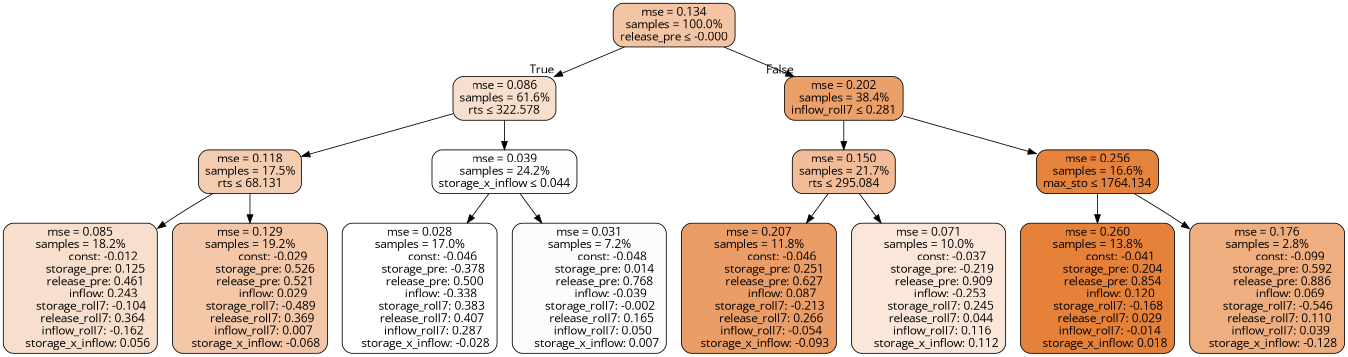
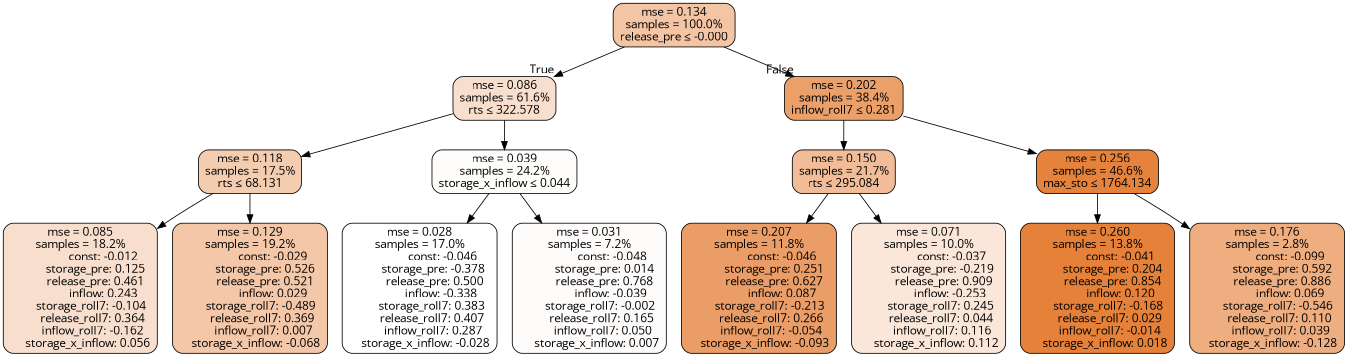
  digraph {
    fontname="Open Sans"
    node [color=black fillcolor="#f8dfcd" fontname="Open Sans" shape=rectangle style="filled, rounded"]
    edge [fontname="Open Sans"]
    n1 [fillcolor="#f3c5a4" label="mse = 0.134\nsamples = 100.0%\nrelease_pre &le; -0.000"]
    n2 [label="mse = 0.086\nsamples = 61.6%\nrts &le; 322.578"]
    n3 [fillcolor="#eba06a" label="mse = 0.202\nsamples = 38.4%\ninflow_roll7 &le; 0.281"]
    n4 [fillcolor="#f4cdb1" label="mse = 0.118\nsamples = 17.5%\nrts &le; 68.131"]
    n5 [fillcolor="#fefdfb" label="mse = 0.039\nsamples = 24.2%\nstorage_x_inflow &le; 0.044"]
    n6 [fillcolor="#f1bc97" label="mse = 0.150\nsamples = 21.7%\nrts &le; 295.084"]
-   n7 [fillcolor="#e5833c" label="mse = 0.256\nsamples = 16.6%\nmax_sto &le; 1764.134"]
+   n7 [fillcolor="#e5833c" label="mse = 0.256\nsamples = 46.6%\nmax_sto &le; 1764.134"]
    n8 [label="mse = 0.085\nsamples = 18.2%\n               const: -0.012\n          storage_pre: 0.125\n          release_pre: 0.461\n               inflow: 0.243\n       storage_roll7: -0.104\n        release_roll7: 0.364\n        inflow_roll7: -0.162\n     storage_x_inflow: 0.056"]
    n9 [fillcolor="#f3c7a8" label="mse = 0.129\nsamples = 19.2%\n               const: -0.029\n          storage_pre: 0.526\n          release_pre: 0.521\n               inflow: 0.029\n       storage_roll7: -0.489\n        release_roll7: 0.369\n         inflow_roll7: 0.007\n    storage_x_inflow: -0.068"]
    n10 [fillcolor="#ffffff" label="mse = 0.028\nsamples = 17.0%\n               const: -0.046\n         storage_pre: -0.378\n          release_pre: 0.500\n              inflow: -0.338\n        storage_roll7: 0.383\n        release_roll7: 0.407\n         inflow_roll7: 0.287\n    storage_x_inflow: -0.028"]
    n11 [fillcolor="#fefcfb" label="mse = 0.031\nsamples = 7.2%\n               const: -0.048\n          storage_pre: 0.014\n          release_pre: 0.768\n              inflow: -0.039\n       storage_roll7: -0.002\n        release_roll7: 0.165\n         inflow_roll7: 0.050\n     storage_x_inflow: 0.007"]
    n12 [fillcolor="#ea9d66" label="mse = 0.207\nsamples = 11.8%\n               const: -0.046\n          storage_pre: 0.251\n          release_pre: 0.627\n               inflow: 0.087\n       storage_roll7: -0.213\n        release_roll7: 0.266\n        inflow_roll7: -0.054\n    storage_x_inflow: -0.093"]
    n13 [fillcolor="#fae7d9" label="mse = 0.071\nsamples = 10.0%\n               const: -0.037\n         storage_pre: -0.219\n          release_pre: 0.909\n              inflow: -0.253\n        storage_roll7: 0.245\n        release_roll7: 0.044\n         inflow_roll7: 0.116\n     storage_x_inflow: 0.112"]
    n14 [fillcolor="#e58139" label="mse = 0.260\nsamples = 13.8%\n               const: -0.041\n          storage_pre: 0.204\n          release_pre: 0.854\n               inflow: 0.120\n       storage_roll7: -0.168\n        release_roll7: 0.029\n        inflow_roll7: -0.014\n     storage_x_inflow: 0.018"]
    n15 [fillcolor="#eeae80" label="mse = 0.176\nsamples = 2.8%\n               const: -0.099\n          storage_pre: 0.592\n          release_pre: 0.886\n               inflow: 0.069\n       storage_roll7: -0.546\n        release_roll7: 0.110\n         inflow_roll7: 0.039\n    storage_x_inflow: -0.128"]
    n1 -> n2 [headlabel=True labelangle=45 labeldistance=2.5]
    n1 -> n3 [headlabel=False labelangle=-45 labeldistance=2.5]
    n2 -> n4
    n2 -> n5
    n3 -> n6
    n3 -> n7
    n4 -> n8
    n4 -> n9
    n5 -> n10
    n5 -> n11
    n6 -> n12
    n6 -> n13
    n7 -> n14
    n7 -> n15
  }
